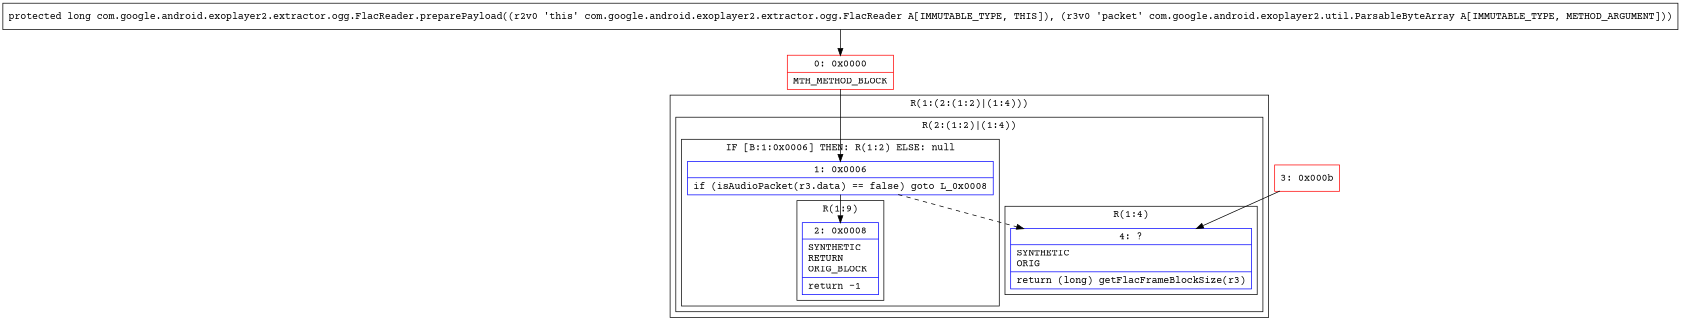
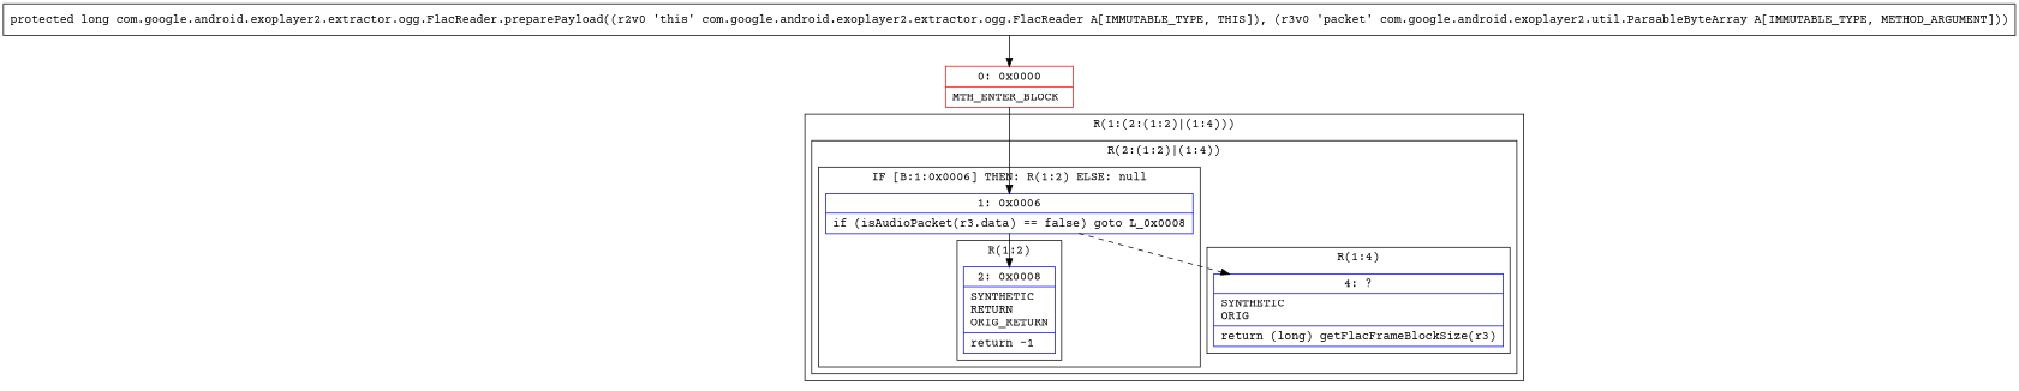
  digraph {
    fontname="Courier Prime"
    node [color=blue fontname="Courier Prime" shape=record]
    edge [fontname="Courier Prime"]
-   n1 [label="{2\:\ 0x0008|SYNTHETIC\lRETURN\lORIG_BLOCK\l|return \-1\l}"]
+   n1 [label="{2\:\ 0x0008|SYNTHETIC\lRETURN\lORIG_RETURN\l|return \-1\l}"]
    n2 [label="{1\:\ 0x0006|if (isAudioPacket(r3.data) == false) goto L_0x0008\l}"]
    n3 [label="{4\:\ ?|SYNTHETIC\lORIG\l|return (long) getFlacFrameBlockSize(r3)\l}"]
-   n4 [color=red label="{3\:\ 0x000b}"]
-   n5 [color=red label="{0\:\ 0x0000|MTH_METHOD_BLOCK\l}"]
+   n5 [color=red label="{0\:\ 0x0000|MTH_ENTER_BLOCK\l}"]
    n6 [label="{protected long com.google.android.exoplayer2.extractor.ogg.FlacReader.preparePayload((r2v0 'this' com.google.android.exoplayer2.extractor.ogg.FlacReader A[IMMUTABLE_TYPE, THIS]), (r3v0 'packet' com.google.android.exoplayer2.util.ParsableByteArray A[IMMUTABLE_TYPE, METHOD_ARGUMENT])) }" color=""]
    subgraph cluster_1 {
      label="R(1:(2:(1:2)|(1:4)))"
      subgraph cluster_2 {
        label="R(2:(1:2)|(1:4))"
        subgraph cluster_3 {
          label="IF [B:1:0x0006] THEN: R(1:2) ELSE: null"
          n2
          subgraph cluster_4 {
-           label="R(1:9)"
+           label="R(1:2)"
            n1
          }
        }
        subgraph cluster_5 {
          label="R(1:4)"
          n3
        }
      }
    }
    n2 -> n1
    n2 -> n3 [style=dashed]
-   n4 -> n3
    n5 -> n2
    n6 -> n5
  }
